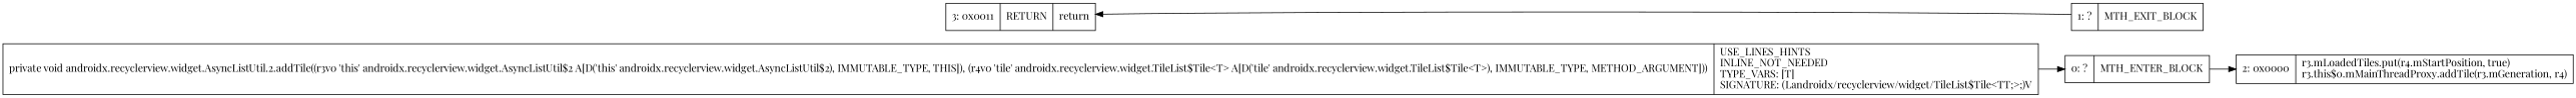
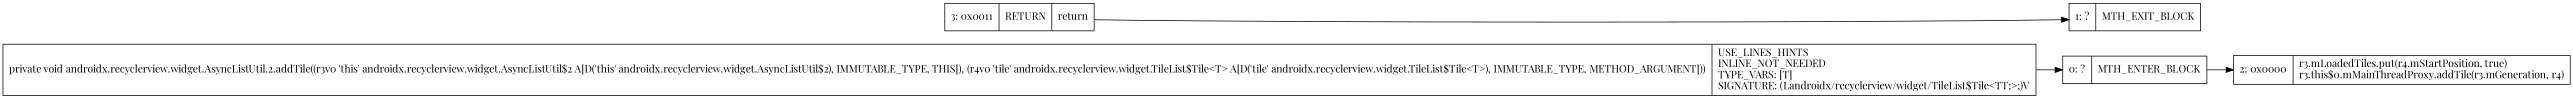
  digraph {
    fontname="Playfair Display"
    rankdir=LR
    node [fontname="Playfair Display" shape=record]
    edge [fontname="Playfair Display"]
    n1 [label="{0\:\ ?|MTH_ENTER_BLOCK\l}"]
    n2 [label="{2\:\ 0x0000|r3.mLoadedTiles.put(r4.mStartPosition, true)\lr3.this$0.mMainThreadProxy.addTile(r3.mGeneration, r4)\l}"]
    n3 [label="{3\:\ 0x0011|RETURN\l|return\l}"]
    n4 [label="{1\:\ ?|MTH_EXIT_BLOCK\l}"]
    n5 [label="{private void androidx.recyclerview.widget.AsyncListUtil.2.addTile((r3v0 'this' androidx.recyclerview.widget.AsyncListUtil$2 A[D('this' androidx.recyclerview.widget.AsyncListUtil$2), IMMUTABLE_TYPE, THIS]), (r4v0 'tile' androidx.recyclerview.widget.TileList$Tile\<T\> A[D('tile' androidx.recyclerview.widget.TileList$Tile\<T\>), IMMUTABLE_TYPE, METHOD_ARGUMENT]))  | USE_LINES_HINTS\lINLINE_NOT_NEEDED\lTYPE_VARS: [T]\lSIGNATURE: (Landroidx\/recyclerview\/widget\/TileList$Tile\<TT;\>;)V\l}"]
    n1 -> n2
-   n4 -> n3
+   n3 -> n4
    n5 -> n1
  }
